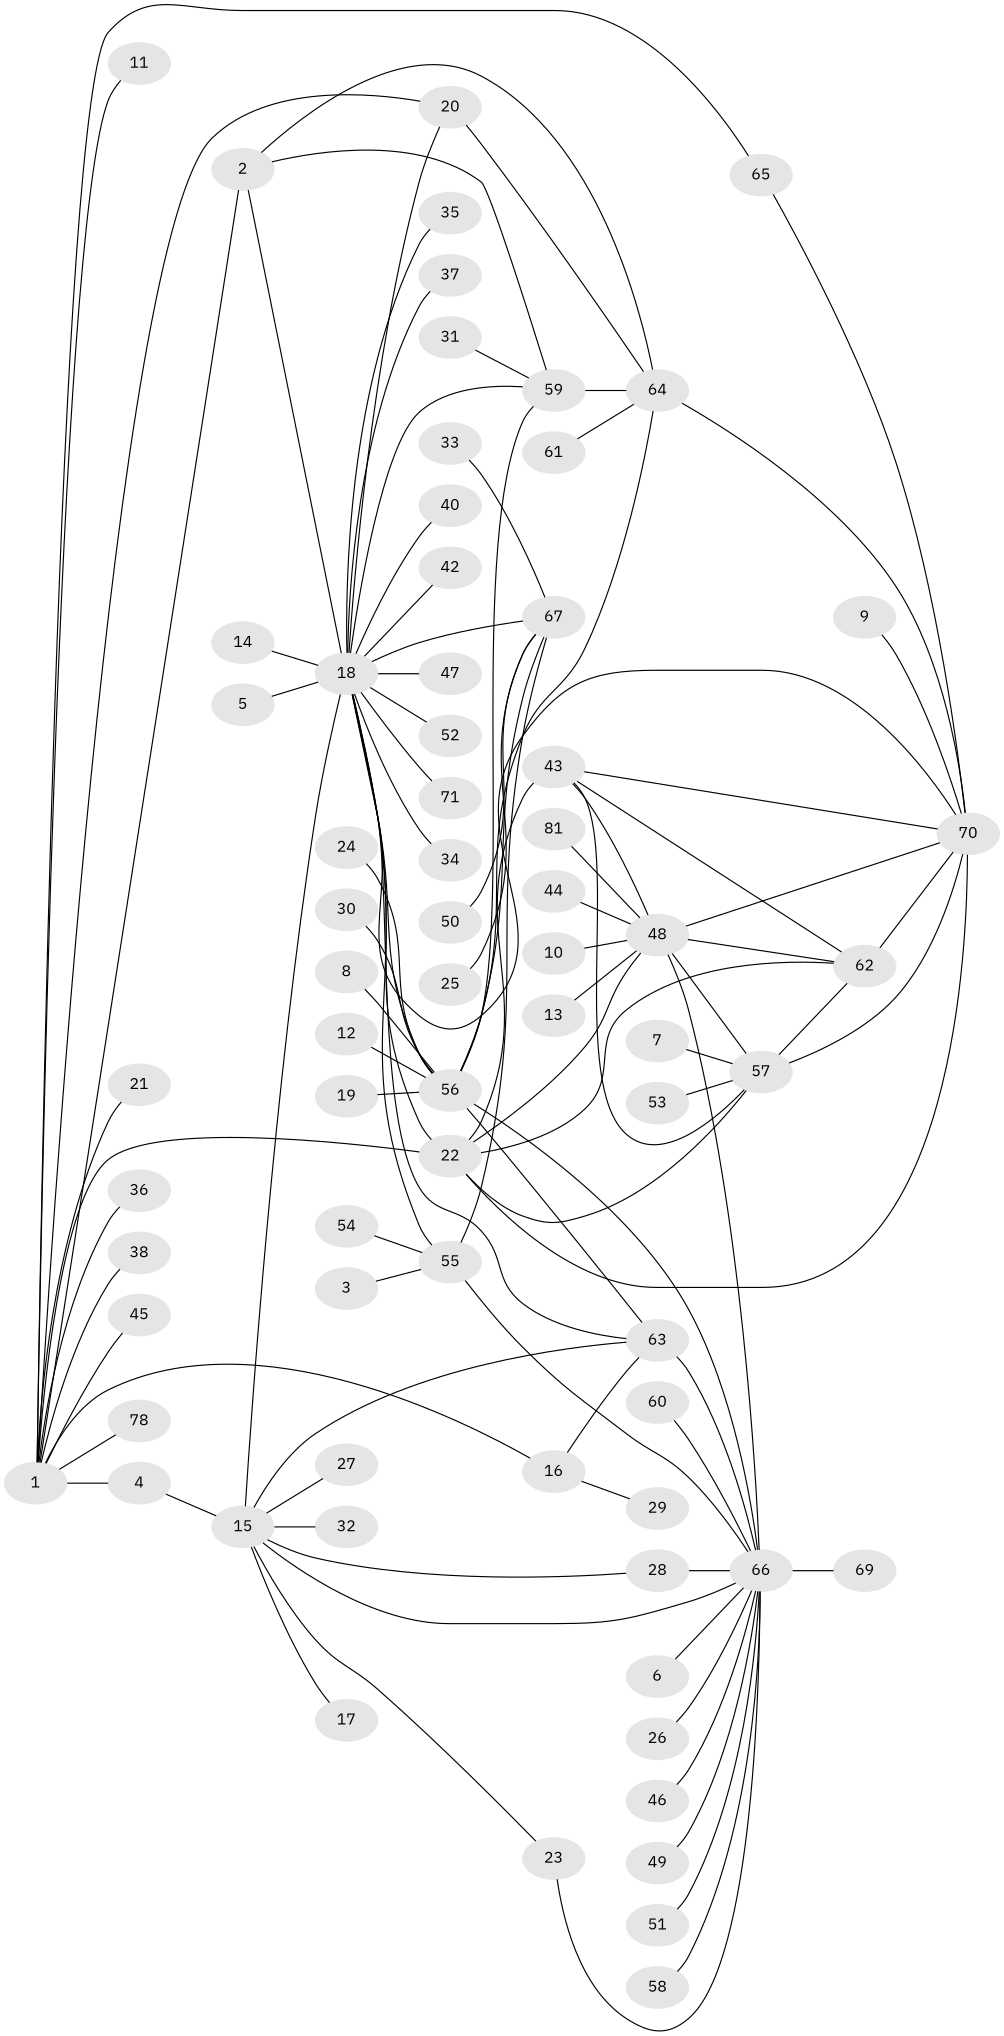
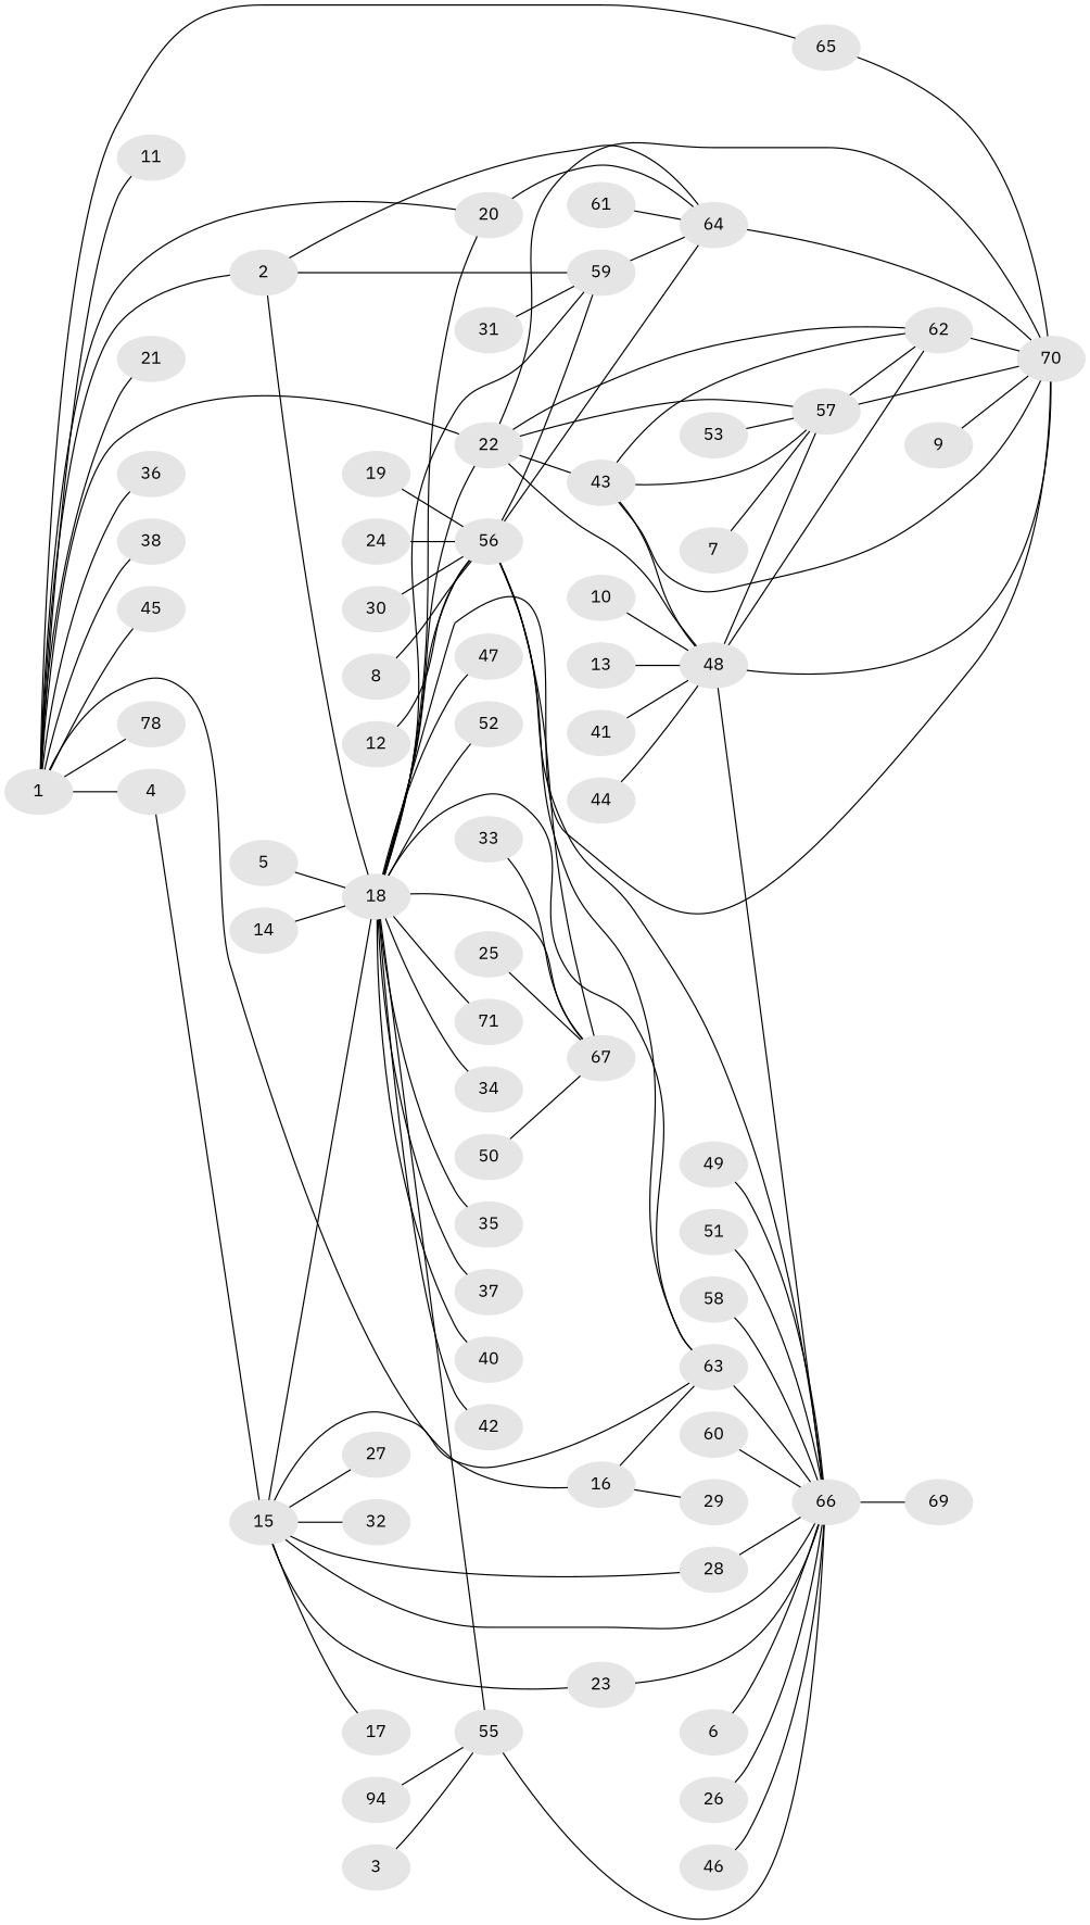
  graph {
    fontname="IBM Plex Sans"
    rankdir=LR
    node [color=gray90 fontname="IBM Plex Sans" style=filled]
    edge [fontname="IBM Plex Sans" weight=1.0]
    1
    2
    11
    16
    20
    21
    22
    36
    38
    45
    65
    n12 [label=78]
    4
    18
    59
    64
    15
    66
    17
    23
    27
    28
    32
    63
    29
    57
    70
    48
    43
    62
    56
    55
    34
    35
    37
    40
    42
    47
    52
    67
    71
    3
    5
    6
    69
    7
    8
    9
    10
    12
    13
    14
    19
    24
    25
    26
    30
    31
    33
-   41 [label=81]
+   41
    44
    46
    49
    50
    51
    53
-   54
+   54 [label=94]
    58
    60
    61
    1 -- 2
    1 -- 11
    1 -- 16
    1 -- 20
    1 -- 21
    1 -- 22
    1 -- 36
    1 -- 38
    1 -- 45
    1 -- 65
    1 -- n12
    1 -- 4 [weight=12.0]
    2 -- 18
    2 -- 59 [weight=2.0]
    2 -- 64 [weight=2.0]
    16 -- 63 [weight=4.0]
    16 -- 29
    20 -- 64
    22 -- 57 [weight=2.0]
    22 -- 70 [weight=2.0]
    22 -- 48 [weight=2.0]
    22 -- 43 [weight=2.0]
    22 -- 62 [weight=2.0]
    65 -- 70
    4 -- 15
    18 -- 20 [weight=2.0]
    18 -- 22
    18 -- 59 [weight=2.0]
    18 -- 63
    18 -- 70
    18 -- 56 [weight=2.0]
    18 -- 55 [weight=5.0]
    18 -- 34
    18 -- 35
    18 -- 37
    18 -- 40
    18 -- 42
    18 -- 47
    18 -- 52
    18 -- 67 [weight=5.0]
    18 -- 71
    59 -- 64 [weight=4.0]
    64 -- 70
    15 -- 18
    15 -- 66
    15 -- 17
    15 -- 23
    15 -- 27
    15 -- 28
    15 -- 32
    15 -- 63
    66 -- 69
    23 -- 66
    28 -- 66 [weight=6.0]
    63 -- 66 [weight=6.0]
    57 -- 70
    57 -- 62
    48 -- 66
    48 -- 57
    48 -- 70
    48 -- 62
    43 -- 57
    43 -- 70
    43 -- 48
    43 -- 62
    62 -- 70
    56 -- 59 [weight=2.0]
    56 -- 64 [weight=2.0]
    56 -- 66
    56 -- 63
    56 -- 67
    55 -- 66
-   55 -- 67
    3 -- 55
    5 -- 18
    6 -- 66
    7 -- 57
    8 -- 56
    9 -- 70
    10 -- 48
    12 -- 56
    13 -- 48
    14 -- 18
    19 -- 56
    24 -- 56
    25 -- 67
    26 -- 66
    30 -- 56
    31 -- 59
    33 -- 67
    41 -- 48
    44 -- 48
    46 -- 66
    49 -- 66
    50 -- 67
    51 -- 66
    53 -- 57
    54 -- 55
    58 -- 66
    60 -- 66
    61 -- 64
  }
